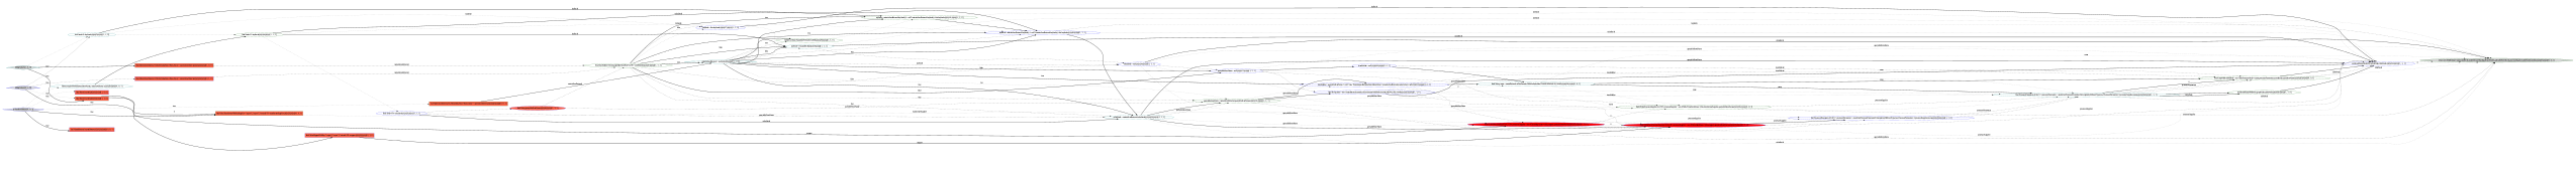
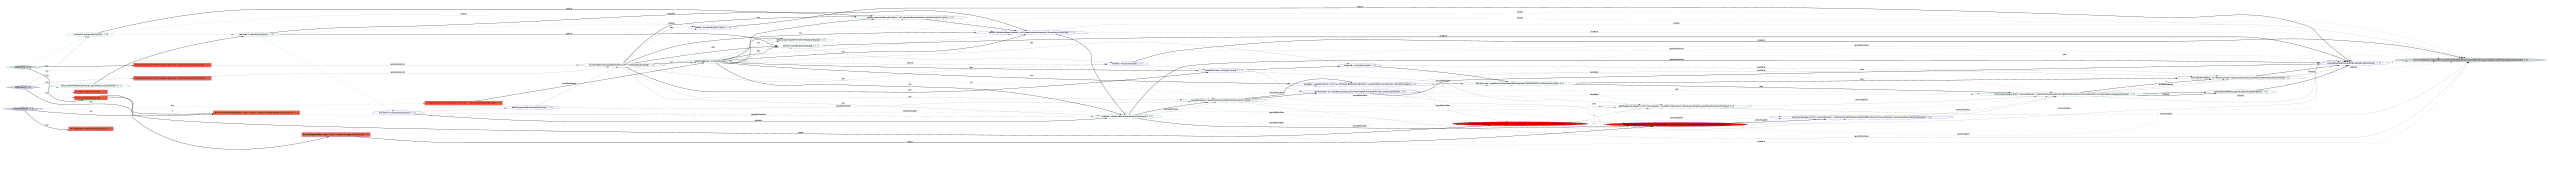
  digraph {
    fontname="PT Serif"
    rankdir=LR
    node [color=blue fillcolor=white fontname="PT Serif" shape=ellipse style=filled]
    edge [fontname="PT Serif" style=bold]
    n1 [color=teal label="materializedInternal != null@@@8@@@['1', '1', '1']" shape=diamond]
    n2 [label="storeBuilder = null@@@18@@@['0', '0', '1']"]
    n3 [label="storeBuilder = queryableStoreName != null? (new TimestampedKeyValueStoreMaterializer<>(materializedInternal)).materialize(): null@@@12@@@['0', '0', '1']"]
    n4 [color=teal label="valueSerde = materializedInternal.valueSerde()@@@10@@@['1', '1', '1']"]
    n5 [label="keySerde = materializedInternal.keySerde() != null? materializedInternal.keySerde(): this.keySerde@@@9@@@['1', '1', '1']"]
    n6 [color=darkgreen label="builder.newStoreName(MAPVALUES_NAME)@@@9@@@['1', '1', '0']"]
    n7 [color=teal label="keySerde = this.keySerde@@@15@@@['1', '1', '1']"]
    n8 [label="valueSerde = null@@@16@@@['1', '1', '1']"]
    n9 [color=darkgreen label="keySerde = materializedInternal.keySerde() != null? materializedInternal.keySerde(): this.keySerde@@@11@@@['1', '1', '0']"]
    n10 [color=darkgreen label="queryableStoreName = materializedInternal.queryableStoreName()@@@11@@@['1', '1', '1']"]
    n11 [label="queryableStoreName = null@@@17@@@['1', '1', '1']"]
    n12 [color=darkgreen label="final GraphNode tableNode = new TableProcessorNode<>(name,processorParameters,storeBuilder,stateStoreNames)@@@23@@@['0', '0', '1']"]
    n13 [color=teal label="final String name = namedInternal.orElseGenerateWithPrefix(builder,TRANSFORMVALUES_NAME)@@@20@@@['0', '0', '1']"]
    n14 [fillcolor=red label="final KTableProcessorSupplier<K,V,VR> processorSupplier = new KTableMapValues<>(this,mapper,queryableStoreName)@@@23@@@['1', '0', '0']"]
    n15 [label="builder.addGraphNode(this.graphNode,tableNode)@@@24@@@['1', '1', '1']"]
    n16 [fillcolor=red label="final KTableNewProcessorSupplier<K,V,K,VR> processorSupplier = new KTableMapValues<>(this,mapper,queryableStoreName)@@@23@@@['0', '1', '0']"]
    n17 [color=darkgreen fillcolor=lightgray label="return new KTableImpl<>(name,keySerde,valueSerde,subTopologySourceNodes,queryableStoreName,processorSupplier,tableNode,builder)@@@25@@@['0', '0', '1']"]
    n18 [color=darkgreen label="final KTableProcessorSupplier<K,V,VR> processorSupplier = new KTableTransformValues<>(this,transformerSupplier,queryableStoreName)@@@21@@@['0', '0', '1']"]
    n19 [color=teal label="final ProcessorParameters<K,VR,?,?> processorParameters = unsafeCastProcessorParametersToCompletelyDifferentType(new ProcessorParameters<>(processorSupplier,name))@@@22@@@['1', '1', '1']"]
    n20 [label="final String name = new NamedInternal(named).orElseGenerateWithPrefix(builder,MAPVALUES_NAME)@@@22@@@['1', '1', '0']"]
    n21 [label="final ProcessorParameters<K,VR,?,?> processorParameters = unsafeCastProcessorParametersToCompletelyDifferentType(new ProcessorParameters<>(processorSupplier,name))@@@24@@@['1', '1', '0']"]
    n22 [color=darkgreen label="builder.addGraphNode(this.graphNode,tableNode)@@@26@@@['1', '1', '0']"]
    n23 [color=darkgreen fillcolor=tomato label="final MaterializedInternal<K,VR,KeyValueStore<Bytes,byte((>> materializedInternal@@@2@@@['0', '0', '1']" shape=box]
    n24 [color=teal label="final Serde<K> keySerde@@@3@@@['1', '1', '0']"]
    n25 [color=darkgreen label="final Serde<K> keySerde@@@4@@@['1', '1', '1']"]
    n26 [label="keySerde = this.keySerde@@@17@@@['1', '1', '0']"]
    n27 [label="final Serde<VR> valueSerde@@@5@@@['1', '1', '1']"]
    n28 [fillcolor=tomato label="final ValueMapperWithKey<? super K,? super V,? extends VR> mapper@@@2@@@['0', '1', '0']" shape=box]
-   n29 [fillcolor=tomato label="final String queryableStoreName@@@6@@@['1', '1', '1']"]
+   n29 [label="final String queryableStoreName@@@6@@@['1', '1', '1']"]
    n30 [color=teal fillcolor=tomato label="final Named named@@@2@@@['1', '1', '0']" shape=box]
    n31 [color=darkgreen fillcolor=tomato label="final ValueTransformerWithKeySupplier<? super K,? super V,? extends VR> transformerSupplier@@@2@@@['0', '0', '1']" shape=box]
    n32 [color=darkgreen label="final StoreBuilder<TimestampedKeyValueStore<K,VR>> storeBuilder@@@7@@@['1', '1', '1']"]
    n33 [fillcolor=lightgray label="doMapValues['0', '1', '0']" shape=diamond]
    n34 [fillcolor=tomato label="final MaterializedInternal<K,VR,KeyValueStore<Bytes,byte((>> materializedInternal@@@2@@@['0', '1', '0']" shape=box]
    n35 [color=teal label="Objects.requireNonNull(stateStoreNames,\"stateStoreNames\")@@@3@@@['0', '0', '1']"]
    n36 [color=teal fillcolor=tomato label="final MaterializedInternal<K,VR,KeyValueStore<Bytes,byte((>> materializedInternal@@@2@@@['1', '0', '0']" shape=box]
    n37 [fillcolor=tomato label="final NamedInternal namedInternal@@@2@@@['0', '0', '1']" shape=box]
    n38 [fillcolor=lightgray label="doTransformValues['0', '0', '1']" shape=diamond]
    n39 [fillcolor=tomato label="final Named named@@@2@@@['1', '0', '0']" shape=box]
    n40 [color=teal fillcolor=lightgray label="doMapValues['1', '0', '0']" shape=diamond]
+   n1 -> n2 [label=false style=dashed]
    n1 -> n3 [label=true]
    n1 -> n4 [label=true]
    n1 -> n5 [label=true]
    n1 -> n5 [style=dashed]
    n1 -> n6 [label=true style=dashed]
    n1 -> n6
    n1 -> n7 [label=false]
    n1 -> n7 [style=dotted]
    n1 -> n8 [label=keySerde style=dashed]
    n1 -> n9
    n1 -> n10 [label=true style=dotted]
    n1 -> n11 [label=false]
    n2 -> n12 [label=storeBuilder style=dashed]
    n2 -> n13
    n3 -> n12 [label=storeBuilder style=dashed]
    n3 -> n13
    n4 -> n10 [label=queryableStoreName style=dashed]
    n4 -> n10
    n4 -> n14 [label=queryableStoreName style=dotted]
    n4 -> n15 [label=queryableStoreName]
    n4 -> n16 [label=queryableStoreName]
    n4 -> n17 [label=valueSerde style=dotted]
    n5 -> n4
    n5 -> n15 [label=valueSerde style=dotted]
    n5 -> n17 [label=keySerde style=dashed]
    n6 -> n9 [style=dotted]
    n7 -> n8 [style=dashed]
    n7 -> n15 [label=valueSerde]
    n7 -> n17 [label=keySerde style=dotted]
    n8 -> n11 [style=dashed]
    n8 -> n14 [label=queryableStoreName style=dotted]
    n8 -> n15 [label=queryableStoreName style=dotted]
    n8 -> n16 [label=queryableStoreName style=dotted]
    n8 -> n17 [label=valueSerde]
    n9 -> n5
    n9 -> n15 [label=keySerde style=dotted]
    n10 -> n3 [style=dotted]
    n10 -> n3 [label=queryableStoreName]
    n10 -> n17 [label=queryableStoreName style=dashed]
    n10 -> n18 [label=queryableStoreName style=dotted]
    n10 -> n19 [label=storeBuilder style=dotted]
    n10 -> n20
    n11 -> n2
    n11 -> n17 [label=queryableStoreName style=dotted]
    n11 -> n18 [label=queryableStoreName style=dashed]
    n11 -> n19 [label=storeBuilder style=dotted]
    n11 -> n20 [style=dashed]
    n12 -> n15 [label=tableNode style=dashed]
    n12 -> n15
    n12 -> n17 [label=tableNode style=dotted]
    n13 -> n12 [label=name]
    n13 -> n17 [label=name style=dotted]
    n13 -> n18 [style=dotted]
    n13 -> n19 [label=name]
    n14 -> n15 [label=processorSupplier style=dotted]
    n14 -> n16 [label=0 style=dotted]
    n14 -> n18 [label=0 style=dashed]
    n14 -> n21 [style=dashed]
    n14 -> n21 [label=processorSupplier style=dotted]
    n15 -> n17 [label=0 style=dotted]
    n15 -> n17 [style=dashed]
    n16 -> n15 [label=processorSupplier style=dashed]
    n16 -> n21 [label=processorSupplier style=dotted]
    n16 -> n21
    n18 -> n17 [label=processorSupplier style=dashed]
    n18 -> n19 [style=dotted]
    n18 -> n19 [label=processorSupplier style=dashed]
    n19 -> n12 [label=processorParameters style=dashed]
    n19 -> n12 [style=dashed]
    n19 -> n12 [label=0]
    n19 -> n15 [label=tableNode style=dashed]
    n19 -> n22 [label=tableNode]
    n19 -> n22
    n20 -> n13 [label=0 style=dotted]
    n20 -> n14 [style=dashed]
    n20 -> n15 [label=name]
    n20 -> n16 [style=dashed]
    n20 -> n19 [label=name style=dotted]
    n20 -> n21 [label=name style=dotted]
    n21 -> n19 [style=dashed]
    n21 -> n19 [label=processorParameters style=dashed]
    n22 -> n15
    n23 -> n1 [label=materializedInternal]
    n24 -> n9 [label=keySerde]
    n24 -> n25 [style=dashed]
    n24 -> n26 [label=keySerde style=dotted]
    n25 -> n5 [label=keySerde style=dotted]
    n25 -> n5 [label=valueSerde]
    n25 -> n7 [label=keySerde]
    n25 -> n27 [style=dotted]
    n26 -> n7 [style=dotted]
    n26 -> n15 [label=keySerde]
    n27 -> n4 [label=valueSerde]
    n27 -> n4 [label=queryableStoreName style=dashed]
    n27 -> n29 [style=dashed]
    n28 -> n16 [label=mapper]
    n29 -> n10 [label=queryableStoreName style=dashed]
    n29 -> n32 [style=dashed]
    n30 -> n14 [label=mapper]
    n30 -> n31 [label=0]
    n31 -> n18 [label=transformerSupplier style=dotted]
    n32 -> n1 [label=true]
    n32 -> n1 [style=dotted]
    n32 -> n4 [label=true style=dashed]
    n32 -> n5 [label=true]
    n32 -> n7 [label=false]
    n32 -> n8 [label=false style=dashed]
    n32 -> n9 [label=true]
    n32 -> n10 [label=true style=dashed]
    n32 -> n11 [label=false]
    n32 -> n26 [label=false style=dashed]
    n32 -> n26 [style=dotted]
    n33 -> n24 [style=dashed]
    n33 -> n28 [label=true]
    n33 -> n30 [label=true style=dotted]
    n33 -> n34 [label=true style=dashed]
    n34 -> n32 [label=materializedInternal style=dashed]
    n35 -> n25
    n36 -> n32 [label=materializedInternal style=dashed]
    n38 -> n23 [label=true style=dotted]
    n38 -> n31 [label=true]
    n38 -> n35 [style=dotted]
    n38 -> n37 [label=true]
    n40 -> n24 [style=dotted]
    n40 -> n30 [label=true]
    n40 -> n36 [label=true]
-   n38 -> n39 [label=true style=dotted]
+   n40 -> n39 [label=true style=dotted]
  }
